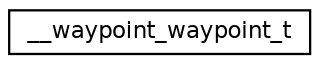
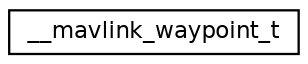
  digraph {
    rankdir=LR
-   n1 [color=black fillcolor=white fontname=Helvetica fontsize=10 height=0.2 label=__waypoint_waypoint_t shape=record style=filled width=0.4]
+   n1 [color=black fillcolor=white fontname=Helvetica fontsize=10 height=0.2 label=__mavlink_waypoint_t shape=record style=filled width=0.4]
  }
